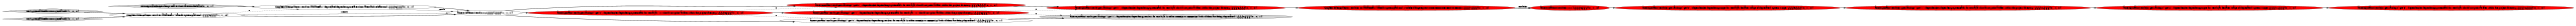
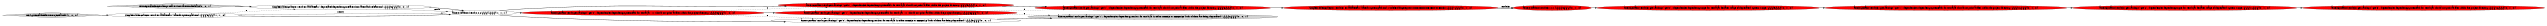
  digraph {
    rankdir=LR
    node [fillcolor=red shape=ellipse style=filled]
    edge [style=bold]
    n1 [fillcolor=white label="SimpleProblemCollector result = validateRaw(\"deprecated-dependency-metaversions-latest-and-release.xml\")@@@3@@@['0', '0', '1']"]
    n2 [fillcolor=white label="assertViolations(result,0,0,2)@@@4@@@['1', '1', '1']"]
    n3 [label="SimpleProblemCollector result_31 = validateRaw(\"basedir-system-path.xml\",ModelBuildingRequest.VALIDATION_LEVEL_MAVEN_3_1)@@@7@@@['0', '1', '0']"]
    n4 [label="assertViolations(result_31,0,0,4)@@@8@@@['0', '1', '0']"]
    n5 [label="assertContains(result_31.getWarnings().get(3),\"'dependencies.dependency.systemPath' for test:b:jar should not point at files within the project directory\")@@@12@@@['0', '1', '0']"]
    n6 [fillcolor=lightgray label="testSystemPathRefersToProjectBasedir['1', '0', '0']" shape=diamond]
    n7 [fillcolor=white label="SimpleProblemCollector result = validateRaw(\"basedir-system-path.xml\")@@@3@@@['1', '1', '0']"]
    n8 [label="assertContains(result.getWarnings().get(0),\"'dependencies.dependency.systemPath' for test:a:jar should not point at files within the project directory\")@@@5@@@['0', '1', '0']"]
    n9 [label="assertContains(result.getWarnings().get(1),\"'dependencies.dependency.systemPath' for test:b:jar should not point at files within the project directory\")@@@6@@@['0', '1', '0']"]
    n10 [label="assertContains(result_31.getWarnings().get(0),\"'dependencies.dependency.scope' for test:a:jar declares usage of deprecated 'system' scope\")@@@9@@@['0', '1', '0']"]
    n11 [label="assertContains(result_31.getWarnings().get(2),\"'dependencies.dependency.scope' for test:b:jar declares usage of deprecated 'system' scope\")@@@11@@@['0', '1', '0']"]
    n12 [label="assertContains(result_31.getWarnings().get(1),\"'dependencies.dependency.systemPath' for test:a:jar should not point at files within the project directory\")@@@10@@@['0', '1', '0']"]
    n13 [fillcolor=lightgray label="assertContains(result.getWarnings().get(1),\"'dependencies.dependency.version' for test:b:jar is either LATEST or RELEASE (both of them are being deprecated)\")@@@6@@@['0', '0', '1']"]
    n14 [label="assertContains(result.getWarnings().get(0),\"'dependencies.dependency.systemPath' for test:a:jar \" + \"should not point at files within the project directory\")@@@5@@@['1', '0', '0']"]
    n15 [fillcolor=white label="assertContains(result.getWarnings().get(0),\"'dependencies.dependency.version' for test:a:jar is either LATEST or RELEASE (both of them are being deprecated)\")@@@5@@@['0', '0', '1']"]
-   n16 [fillcolor=lightgray label="testSystemPathRefersToProjectBasedir['0', '1', '0']" shape=diamond]
    n17 [label="assertContains(result.getWarnings().get(1),\"'dependencies.dependency.systemPath' for test:b:jar \" + \"should not point at files within the project directory\")@@@6@@@['1', '0', '0']"]
    n18 [fillcolor=lightgray label="testDeprecatedDependencyMetaversionsLatestAndRelease['0', '0', '1']" shape=diamond]
    n1 -> n2
    n1 -> n2 [label=result style=solid]
    n2 -> n8
    n2 -> n14
    n2 -> n15
    n3 -> n4 [label=result_31 style=solid]
    n3 -> n4
    n4 -> n10
    n6 -> n7
    n7 -> n1 [label=0 style=dashed]
    n7 -> n2 [label=result style=solid]
    n7 -> n2
    n8 -> n9
    n9 -> n3
    n10 -> n12
    n11 -> n5
    n12 -> n11
    n14 -> n8 [label=0 style=dashed]
    n14 -> n15 [label=0 style=dashed]
    n14 -> n17
    n15 -> n13
-   n16 -> n7
    n17 -> n9 [label=0 style=dashed]
    n17 -> n13 [label=0 style=dashed]
    n18 -> n1
  }
